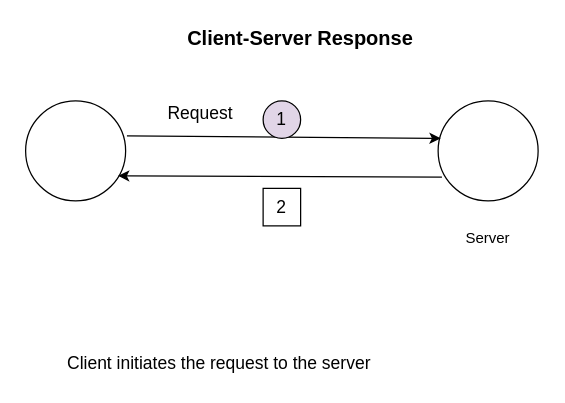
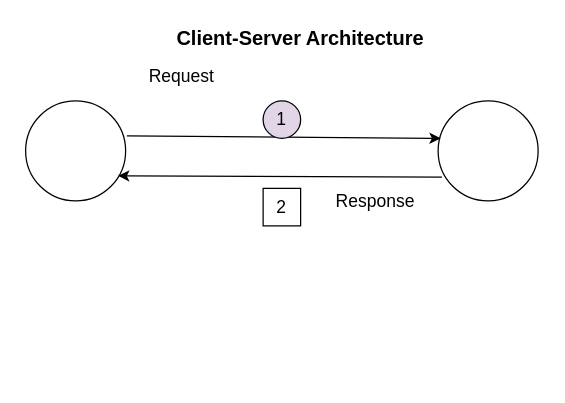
  <mxCell id="0" />
  <mxCell id="1" parent="0" />
  <mxCell id="2" value="" style="ellipse;whiteSpace=wrap;html=1;aspect=fixed;" vertex="1" parent="1"><mxGeometry x="350" y="80" width="80" height="80" as="geometry" /></mxCell>
  <mxCell id="3" value="" style="ellipse;whiteSpace=wrap;html=1;aspect=fixed;" vertex="1" parent="1"><mxGeometry x="20" y="80" width="80" height="80" as="geometry" /></mxCell>
- <mxCell id="4" value="Server" style="text;html=1;strokeColor=none;fillColor=none;align=center;verticalAlign=middle;whiteSpace=wrap;rounded=0;" vertex="1" parent="1"><mxGeometry x="370" y="180" width="40" height="20" as="geometry" /></mxCell>
  <mxCell id="5" value="" style="endArrow=classic;html=1;exitX=1.013;exitY=0.35;exitDx=0;exitDy=0;exitPerimeter=0;entryX=0.025;entryY=0.375;entryDx=0;entryDy=0;entryPerimeter=0;" edge="1" parent="1" source="3" target="2"><mxGeometry width="50" height="50" relative="1" as="geometry"><mxPoint x="240" y="230" as="sourcePoint" /><mxPoint x="290" y="180" as="targetPoint" /></mxGeometry></mxCell>
  <mxCell id="6" value="" style="endArrow=classic;html=1;entryX=0.925;entryY=0.75;entryDx=0;entryDy=0;entryPerimeter=0;exitX=0.038;exitY=0.763;exitDx=0;exitDy=0;exitPerimeter=0;" edge="1" parent="1" source="2" target="3"><mxGeometry width="50" height="50" relative="1" as="geometry"><mxPoint x="240" y="230" as="sourcePoint" /><mxPoint x="290" y="180" as="targetPoint" /></mxGeometry></mxCell>
- <mxCell id="7" value="Client-Server Response" style="text;html=1;strokeColor=none;fillColor=none;align=center;verticalAlign=middle;whiteSpace=wrap;rounded=0;fontSize=16;fontStyle=1" vertex="1" parent="1"><mxGeometry x="120" y="20" width="240" height="20" as="geometry" /></mxCell>
- <mxCell id="8" value="Client initiates the request to the server" style="text;html=1;strokeColor=none;fillColor=none;align=center;verticalAlign=middle;whiteSpace=wrap;rounded=0;fontSize=14;" vertex="1" parent="1"><mxGeometry x="20" y="280" width="310" height="20" as="geometry" /></mxCell>
+ <mxCell id="7" value="Client-Server Architecture" style="text;html=1;strokeColor=none;fillColor=none;align=center;verticalAlign=middle;whiteSpace=wrap;rounded=0;fontSize=16;fontStyle=1" vertex="1" parent="1"><mxGeometry x="120" y="20" width="240" height="20" as="geometry" /></mxCell>
  <mxCell id="9" value="1" style="ellipse;whiteSpace=wrap;html=1;aspect=fixed;fontSize=14;fillColor=#e1d5e7;" vertex="1" parent="1"><mxGeometry x="210" y="80" width="30" height="30" as="geometry" /></mxCell>
  <mxCell id="10" value="2" style="whiteSpace=wrap;html=1;aspect=fixed;fontSize=14;rounded=0;" vertex="1" parent="1"><mxGeometry x="210" y="150" width="30" height="30" as="geometry" /></mxCell>
- <mxCell id="11" value="Request" style="text;html=1;strokeColor=none;fillColor=none;align=center;verticalAlign=middle;whiteSpace=wrap;rounded=0;fontSize=14;" vertex="1" parent="1"><mxGeometry x="140" y="80" width="40" height="20" as="geometry" /></mxCell>
+ <mxCell id="11" value="Request" style="text;html=1;strokeColor=none;fillColor=none;align=center;verticalAlign=middle;whiteSpace=wrap;rounded=0;fontSize=14;" vertex="1" parent="1"><mxGeometry x="125" y="50" width="40" height="20" as="geometry" /></mxCell>
+ <mxCell id="12" value="Response" style="text;html=1;strokeColor=none;fillColor=none;align=center;verticalAlign=middle;whiteSpace=wrap;rounded=0;fontSize=14;" vertex="1" parent="1"><mxGeometry x="280" y="150" width="40" height="20" as="geometry" /></mxCell>
